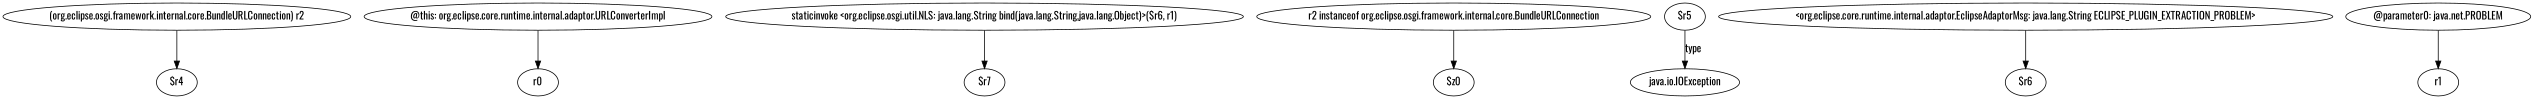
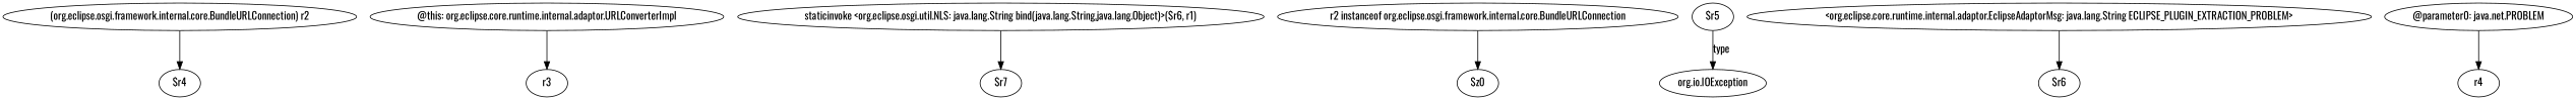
  digraph {
    fontname=Oswald
    node [fontname=Oswald]
    edge [fontname=Oswald]
    n1 [label="(org.eclipse.osgi.framework.internal.core.BundleURLConnection) r2"]
    n2 [label="$r4"]
    n3 [label="@this: org.eclipse.core.runtime.internal.adaptor.URLConverterImpl"]
-   n4 [label=r0]
+   n4 [label=r3]
    n5 [label="staticinvoke <org.eclipse.osgi.util.NLS: java.lang.String bind(java.lang.String,java.lang.Object)>($r6, r1)"]
    n6 [label="$r7"]
    n7 [label="r2 instanceof org.eclipse.osgi.framework.internal.core.BundleURLConnection"]
    n8 [label="$z0"]
-   n9 [label="java.io.IOException"]
+   n9 [label="org.io.IOException"]
    n10 [label="$r5"]
    n11 [label="<org.eclipse.core.runtime.internal.adaptor.EclipseAdaptorMsg: java.lang.String ECLIPSE_PLUGIN_EXTRACTION_PROBLEM>"]
    n12 [label="$r6"]
    n13 [label="@parameter0: java.net.PROBLEM"]
-   n14 [label=r1]
+   n14 [label=r4]
    n1 -> n2
    n3 -> n4
    n5 -> n6
    n7 -> n8
    n10 -> n9 [label=type]
    n11 -> n12
    n13 -> n14
  }
